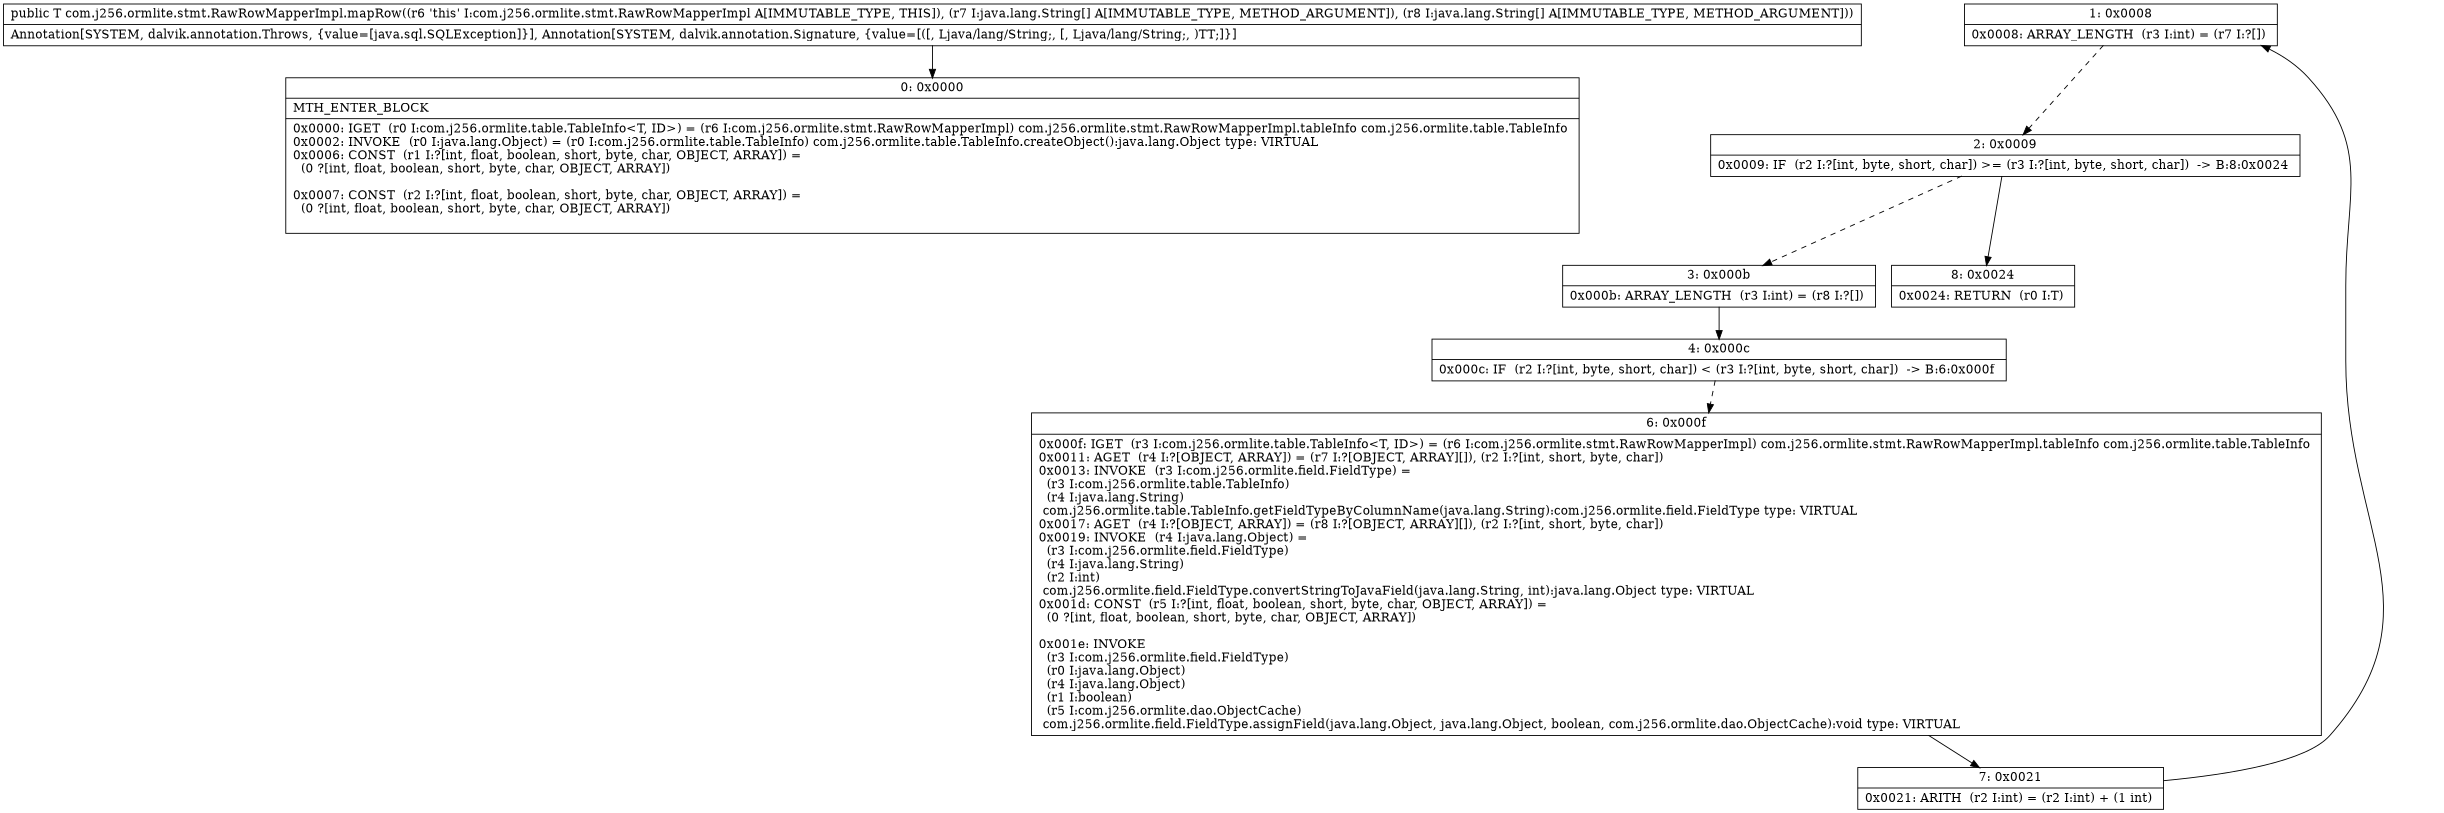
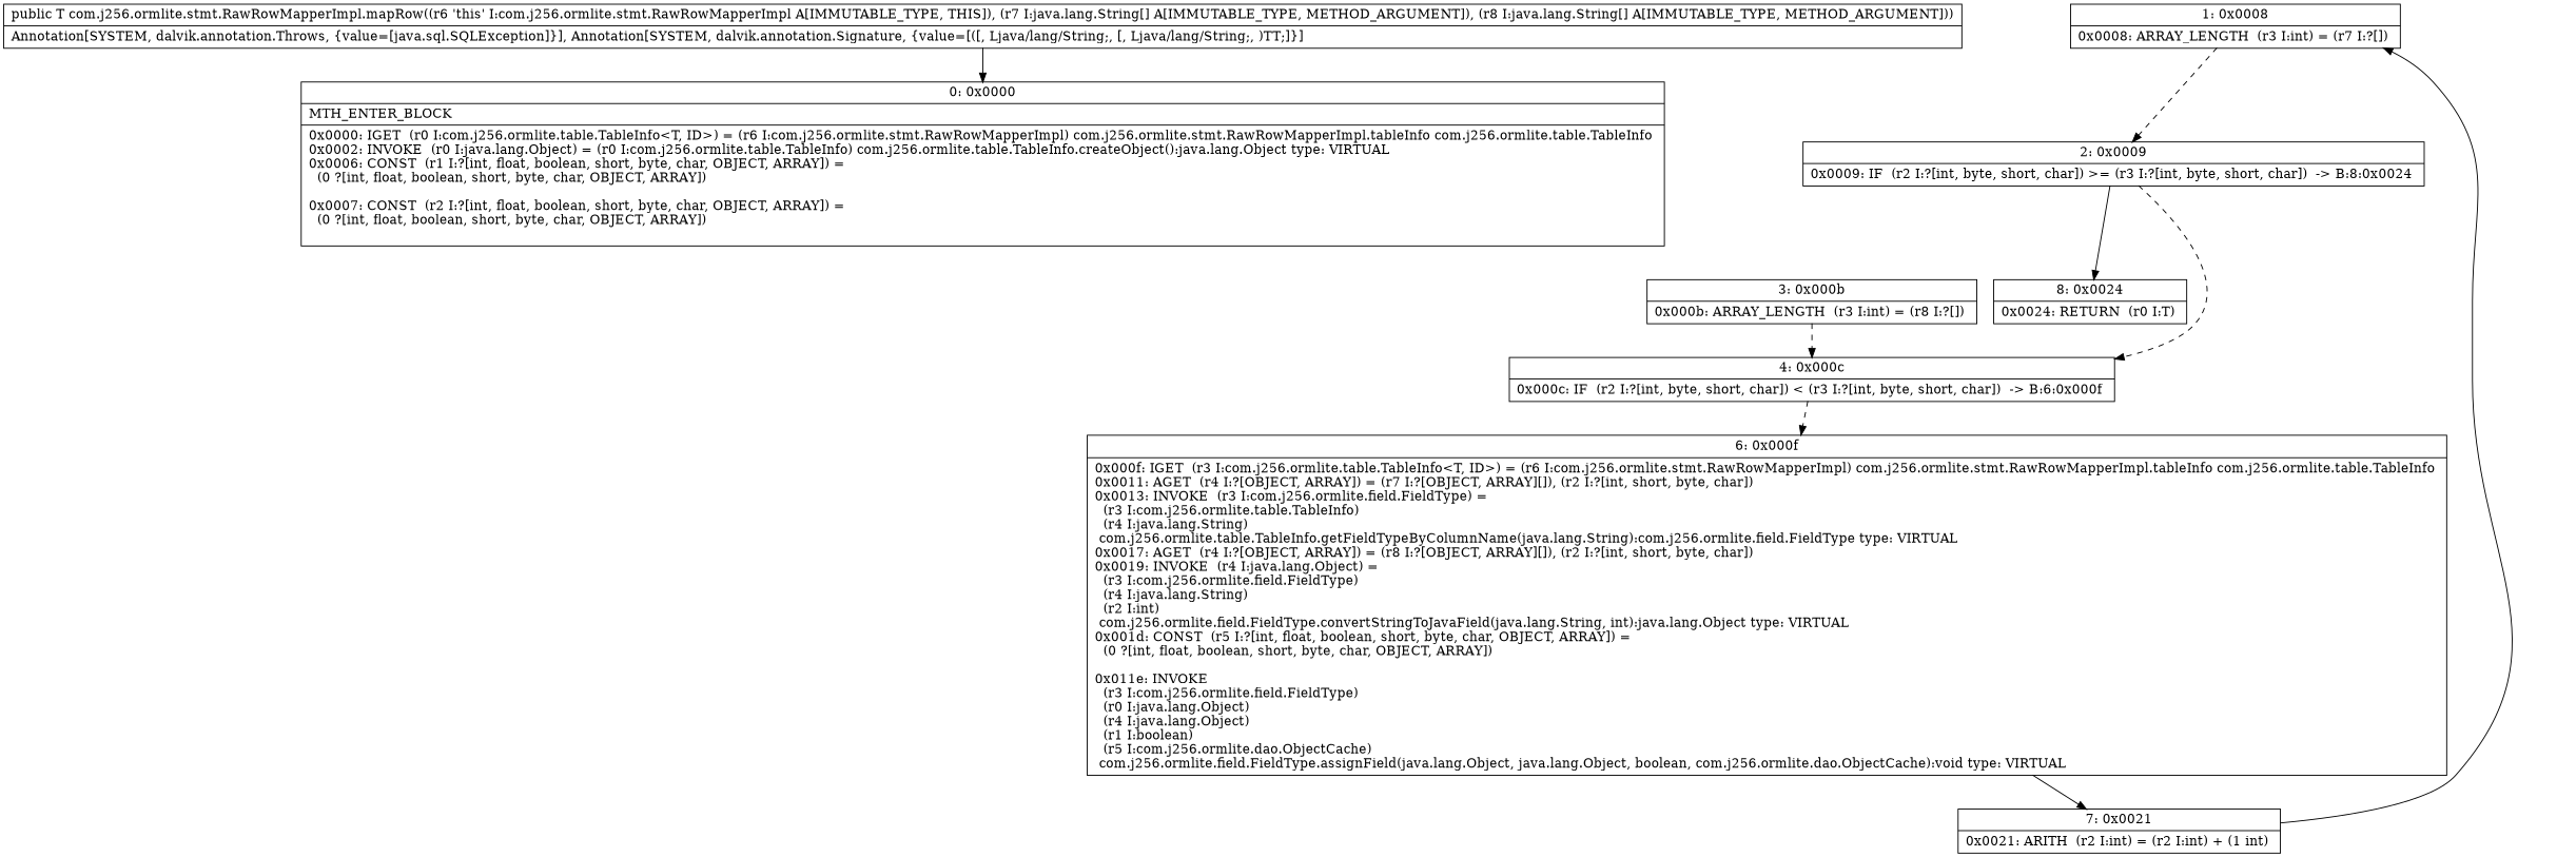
  digraph {
    fontname="DejaVu Serif"
    node [fontname="DejaVu Serif" shape=record]
    edge [fontname="DejaVu Serif"]
    n1 [label="{0\:\ 0x0000|MTH_ENTER_BLOCK\l|0x0000: IGET  (r0 I:com.j256.ormlite.table.TableInfo\<T, ID\>) = (r6 I:com.j256.ormlite.stmt.RawRowMapperImpl) com.j256.ormlite.stmt.RawRowMapperImpl.tableInfo com.j256.ormlite.table.TableInfo \l0x0002: INVOKE  (r0 I:java.lang.Object) = (r0 I:com.j256.ormlite.table.TableInfo) com.j256.ormlite.table.TableInfo.createObject():java.lang.Object type: VIRTUAL \l0x0006: CONST  (r1 I:?[int, float, boolean, short, byte, char, OBJECT, ARRAY]) = \l  (0 ?[int, float, boolean, short, byte, char, OBJECT, ARRAY])\l \l0x0007: CONST  (r2 I:?[int, float, boolean, short, byte, char, OBJECT, ARRAY]) = \l  (0 ?[int, float, boolean, short, byte, char, OBJECT, ARRAY])\l \l}"]
    n2 [label="{1\:\ 0x0008|0x0008: ARRAY_LENGTH  (r3 I:int) = (r7 I:?[]) \l}"]
    n3 [label="{2\:\ 0x0009|0x0009: IF  (r2 I:?[int, byte, short, char]) \>= (r3 I:?[int, byte, short, char])  \-\> B:8:0x0024 \l}"]
    n4 [label="{3\:\ 0x000b|0x000b: ARRAY_LENGTH  (r3 I:int) = (r8 I:?[]) \l}"]
    n5 [label="{8\:\ 0x0024|0x0024: RETURN  (r0 I:T) \l}"]
    n6 [label="{4\:\ 0x000c|0x000c: IF  (r2 I:?[int, byte, short, char]) \< (r3 I:?[int, byte, short, char])  \-\> B:6:0x000f \l}"]
-   n7 [label="{6\:\ 0x000f|0x000f: IGET  (r3 I:com.j256.ormlite.table.TableInfo\<T, ID\>) = (r6 I:com.j256.ormlite.stmt.RawRowMapperImpl) com.j256.ormlite.stmt.RawRowMapperImpl.tableInfo com.j256.ormlite.table.TableInfo \l0x0011: AGET  (r4 I:?[OBJECT, ARRAY]) = (r7 I:?[OBJECT, ARRAY][]), (r2 I:?[int, short, byte, char]) \l0x0013: INVOKE  (r3 I:com.j256.ormlite.field.FieldType) = \l  (r3 I:com.j256.ormlite.table.TableInfo)\l  (r4 I:java.lang.String)\l com.j256.ormlite.table.TableInfo.getFieldTypeByColumnName(java.lang.String):com.j256.ormlite.field.FieldType type: VIRTUAL \l0x0017: AGET  (r4 I:?[OBJECT, ARRAY]) = (r8 I:?[OBJECT, ARRAY][]), (r2 I:?[int, short, byte, char]) \l0x0019: INVOKE  (r4 I:java.lang.Object) = \l  (r3 I:com.j256.ormlite.field.FieldType)\l  (r4 I:java.lang.String)\l  (r2 I:int)\l com.j256.ormlite.field.FieldType.convertStringToJavaField(java.lang.String, int):java.lang.Object type: VIRTUAL \l0x001d: CONST  (r5 I:?[int, float, boolean, short, byte, char, OBJECT, ARRAY]) = \l  (0 ?[int, float, boolean, short, byte, char, OBJECT, ARRAY])\l \l0x001e: INVOKE  \l  (r3 I:com.j256.ormlite.field.FieldType)\l  (r0 I:java.lang.Object)\l  (r4 I:java.lang.Object)\l  (r1 I:boolean)\l  (r5 I:com.j256.ormlite.dao.ObjectCache)\l com.j256.ormlite.field.FieldType.assignField(java.lang.Object, java.lang.Object, boolean, com.j256.ormlite.dao.ObjectCache):void type: VIRTUAL \l}"]
+   n7 [label="{6\:\ 0x000f|0x000f: IGET  (r3 I:com.j256.ormlite.table.TableInfo\<T, ID\>) = (r6 I:com.j256.ormlite.stmt.RawRowMapperImpl) com.j256.ormlite.stmt.RawRowMapperImpl.tableInfo com.j256.ormlite.table.TableInfo \l0x0011: AGET  (r4 I:?[OBJECT, ARRAY]) = (r7 I:?[OBJECT, ARRAY][]), (r2 I:?[int, short, byte, char]) \l0x0013: INVOKE  (r3 I:com.j256.ormlite.field.FieldType) = \l  (r3 I:com.j256.ormlite.table.TableInfo)\l  (r4 I:java.lang.String)\l com.j256.ormlite.table.TableInfo.getFieldTypeByColumnName(java.lang.String):com.j256.ormlite.field.FieldType type: VIRTUAL \l0x0017: AGET  (r4 I:?[OBJECT, ARRAY]) = (r8 I:?[OBJECT, ARRAY][]), (r2 I:?[int, short, byte, char]) \l0x0019: INVOKE  (r4 I:java.lang.Object) = \l  (r3 I:com.j256.ormlite.field.FieldType)\l  (r4 I:java.lang.String)\l  (r2 I:int)\l com.j256.ormlite.field.FieldType.convertStringToJavaField(java.lang.String, int):java.lang.Object type: VIRTUAL \l0x001d: CONST  (r5 I:?[int, float, boolean, short, byte, char, OBJECT, ARRAY]) = \l  (0 ?[int, float, boolean, short, byte, char, OBJECT, ARRAY])\l \l0x011e: INVOKE  \l  (r3 I:com.j256.ormlite.field.FieldType)\l  (r0 I:java.lang.Object)\l  (r4 I:java.lang.Object)\l  (r1 I:boolean)\l  (r5 I:com.j256.ormlite.dao.ObjectCache)\l com.j256.ormlite.field.FieldType.assignField(java.lang.Object, java.lang.Object, boolean, com.j256.ormlite.dao.ObjectCache):void type: VIRTUAL \l}"]
    n8 [label="{7\:\ 0x0021|0x0021: ARITH  (r2 I:int) = (r2 I:int) + (1 int) \l}"]
    n9 [label="{public T com.j256.ormlite.stmt.RawRowMapperImpl.mapRow((r6 'this' I:com.j256.ormlite.stmt.RawRowMapperImpl A[IMMUTABLE_TYPE, THIS]), (r7 I:java.lang.String[] A[IMMUTABLE_TYPE, METHOD_ARGUMENT]), (r8 I:java.lang.String[] A[IMMUTABLE_TYPE, METHOD_ARGUMENT]))  | Annotation[SYSTEM, dalvik.annotation.Throws, \{value=[java.sql.SQLException]\}], Annotation[SYSTEM, dalvik.annotation.Signature, \{value=[([, Ljava\/lang\/String;, [, Ljava\/lang\/String;, )TT;]\}]\l}"]
    n2 -> n3 [style=dashed]
-   n3 -> n4 [style=dashed]
+   n3 -> n6 [style=dashed]
    n3 -> n5
-   n4 -> n6
+   n4 -> n6 [style=dashed]
    n6 -> n7 [style=dashed]
    n7 -> n8
    n8 -> n2
    n9 -> n1
  }
